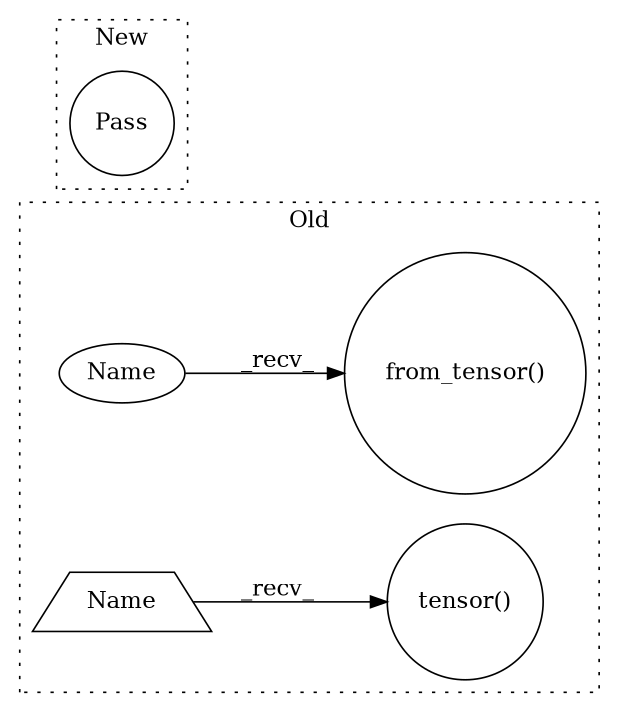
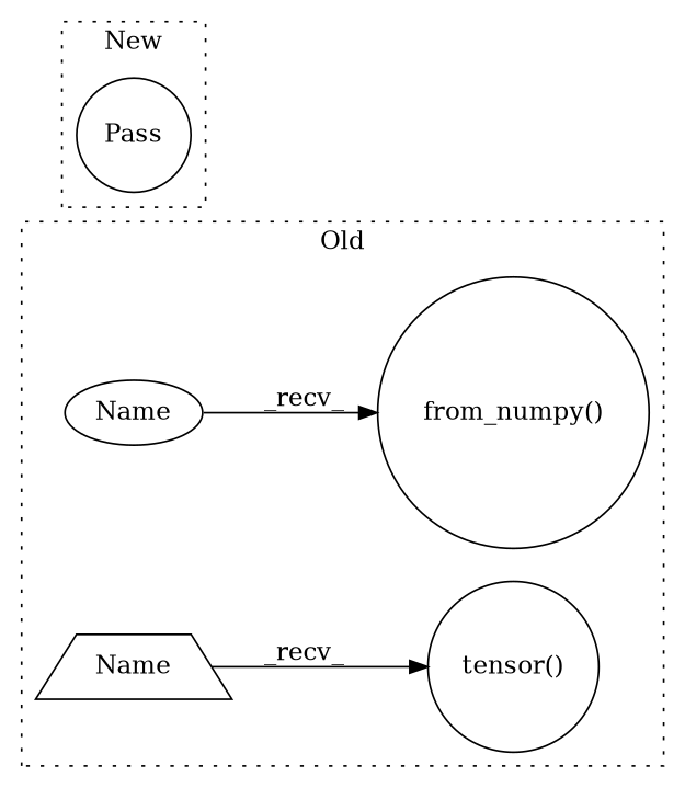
  digraph {
    rankdir=LR
    node [a=75 l=5 shape=circle]
    edge [style=solid]
-   n1 [l="17,1" label="from_tensor()" s="3967,4029"]
+   n1 [l="17,1" label="from_numpy()" s="3967,4029"]
    n2 [l="13,24" label="tensor()" s="4429,4463"]
    n3 [a=87 label=Name s=3967 shape=ellipse]
    n4 [a=87 label=Name s=4429 shape=trapezium]
    n5 [a=62 l=4 label=Pass s=4525]
    subgraph cluster_1 {
      label=Old
      style=dotted
      n1
      n2
      n3
      n4
    }
    subgraph cluster_2 {
      label=New
      style=dotted
      n5
    }
    n3 -> n1 [label=_recv_]
    n4 -> n2 [label=_recv_]
  }
